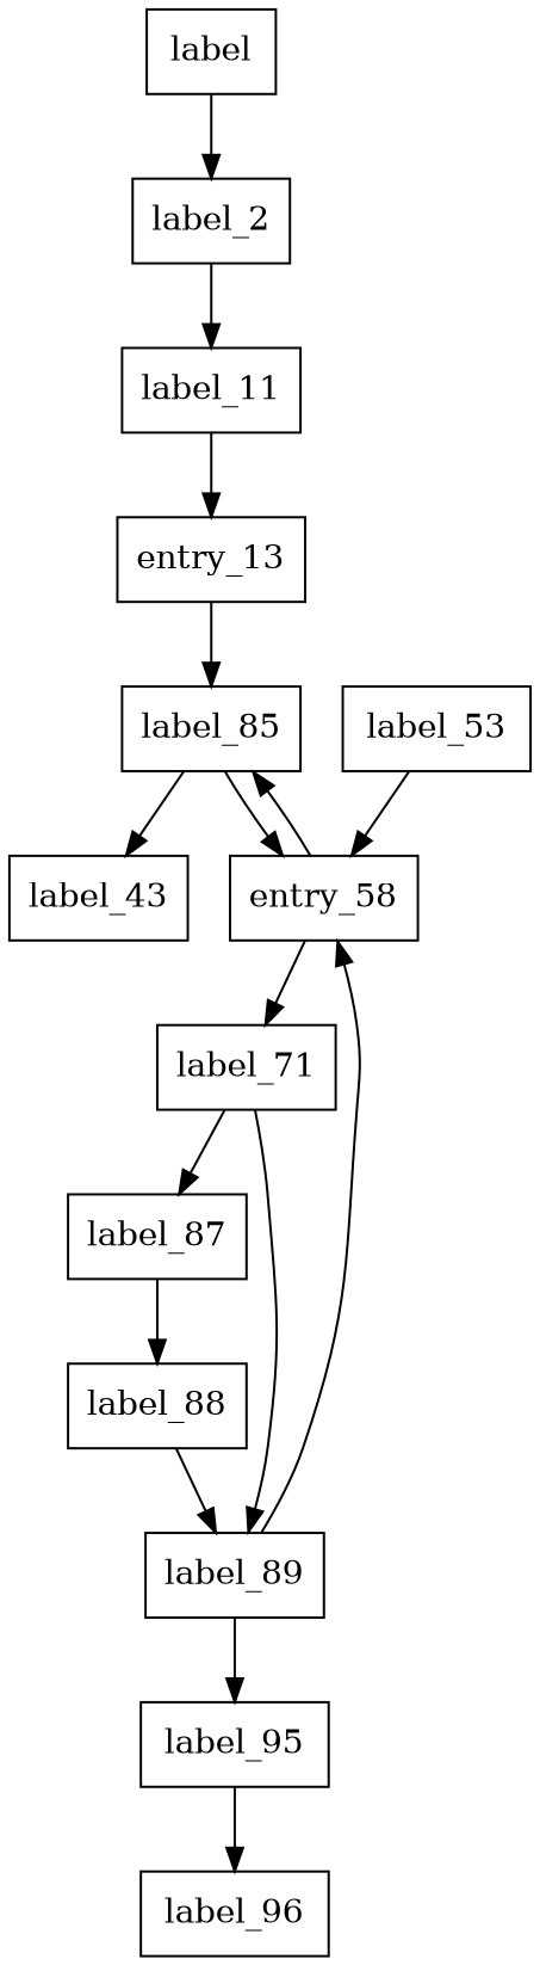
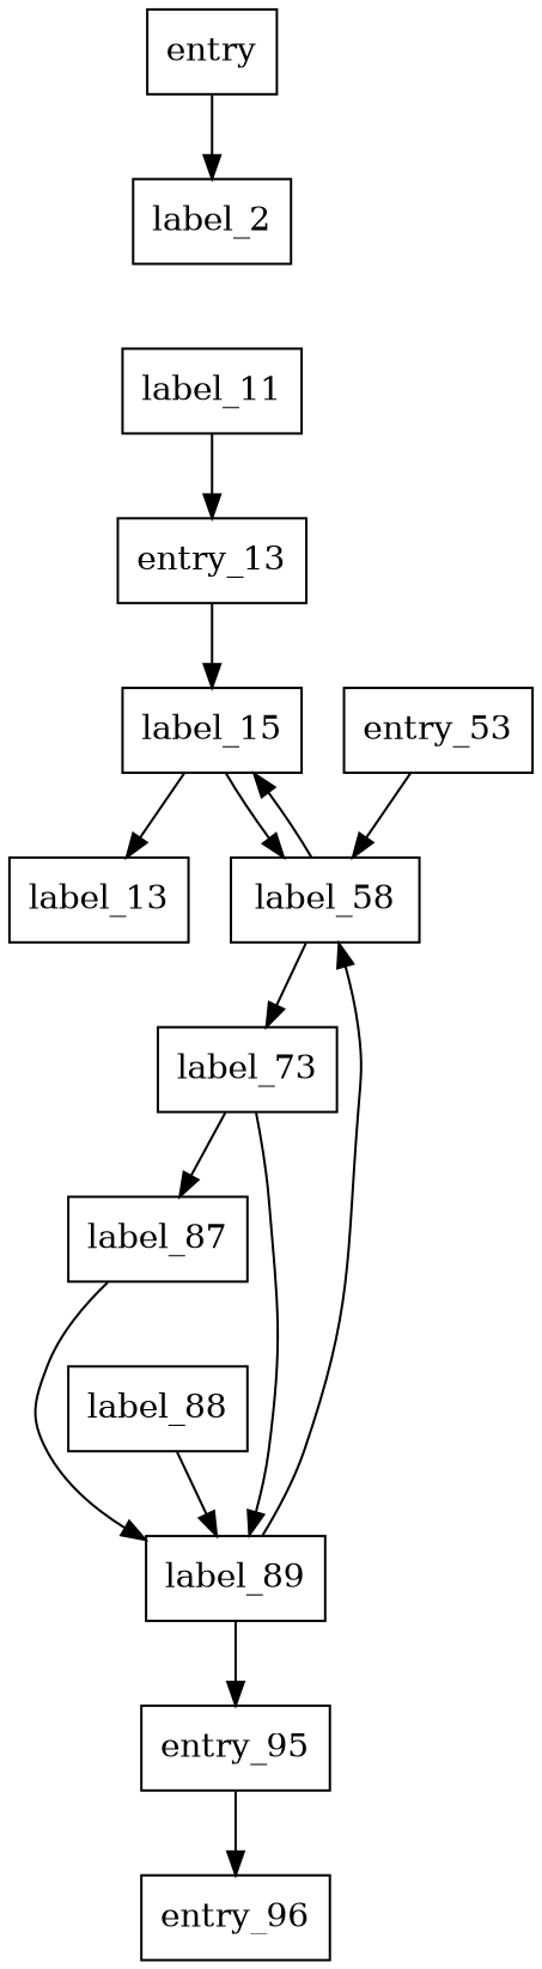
  digraph {
    node [shape=rectangle]
-   n1 [label=label]
+   n1 [label=entry]
    n2 [label=label_2]
    n3 [label=label_11]
    n4 [label=entry_13]
-   n5 [label=label_85]
-   n6 [label=label_43]
-   n7 [label=entry_58]
-   n8 [label=label_71]
-   n9 [label=label_53]
+   n5 [label=label_15]
+   n6 [label=label_13]
+   n7 [label=label_58]
+   n8 [label=label_73]
+   n9 [label=entry_53]
    n10 [label=label_87]
    n11 [label=label_89]
    n12 [label=label_88]
-   n13 [label=label_95]
-   n14 [label=label_96]
+   n13 [label=entry_95]
+   n14 [label=entry_96]
    n1 -> n2
-   n2 -> n3
    n3 -> n4
    n4 -> n5
    n5 -> n6
    n5 -> n7
    n7 -> n5
    n7 -> n8
    n8 -> n10
    n8 -> n11
    n9 -> n7
-   n10 -> n12
+   n10 -> n11
    n11 -> n7
    n11 -> n13
    n12 -> n11
    n13 -> n14
  }
